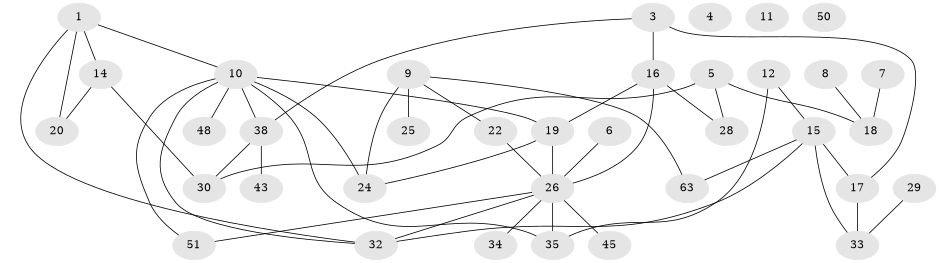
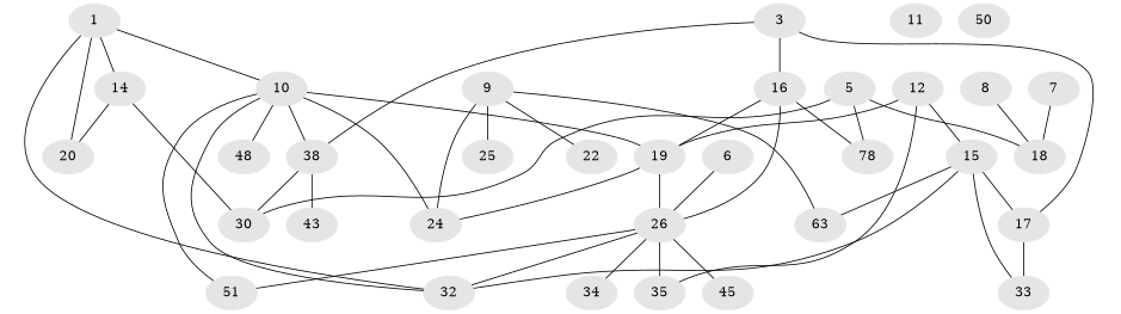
  graph {
    node [color=gray90 style=filled]
    1 [super="+2"]
    10 [super="+46"]
    14 [super="+36"]
    20
    32
    38 [super="+49"]
    24 [super="+27"]
    19 [super="+21"]
    35 [super="+41"]
    48
    51
    n12 [label=30]
    16 [super="+37"]
-   28
+   28 [label=78]
    26 [super="+39"]
    3
    17 [super="+47"]
    33 [super="+44"]
    43
-   4
    5 [super="+42"]
    18 [super="+31"]
    34
    45
    6
    7
    8
    9 [super="+13"]
    22
    n30 [label=63]
    25
    11
    15 [super="+30"]
    12
-   29
    50
    1 -- 10
    1 -- 14
    1 -- 20
    1 -- 32
    10 -- 32
    10 -- 38
    10 -- 24
    10 -- 19
-   10 -- 35
    10 -- 48
    10 -- 51
    14 -- 20
    14 -- n12
    38 -- n12
    38 -- 43
    19 -- 24
    19 -- 26 [weight=2]
    16 -- 19
    16 -- 28
    16 -- 26
    26 -- 32
    26 -- 35
    26 -- 51
    26 -- 34
    26 -- 45
    3 -- 38
    3 -- 16
    3 -- 17
    17 -- 33
    5 -- n12
    5 -- 28
    5 -- 18
    6 -- 26
    7 -- 18
    8 -- 18
    9 -- 24 [weight=2]
    9 -- 22
    9 -- n30
    9 -- 25
-   22 -- 26
    15 -- 32
    15 -- 17
    15 -- 33
    15 -- n30
+   12 -- 19
    12 -- 35
    12 -- 15
-   29 -- 33
  }
